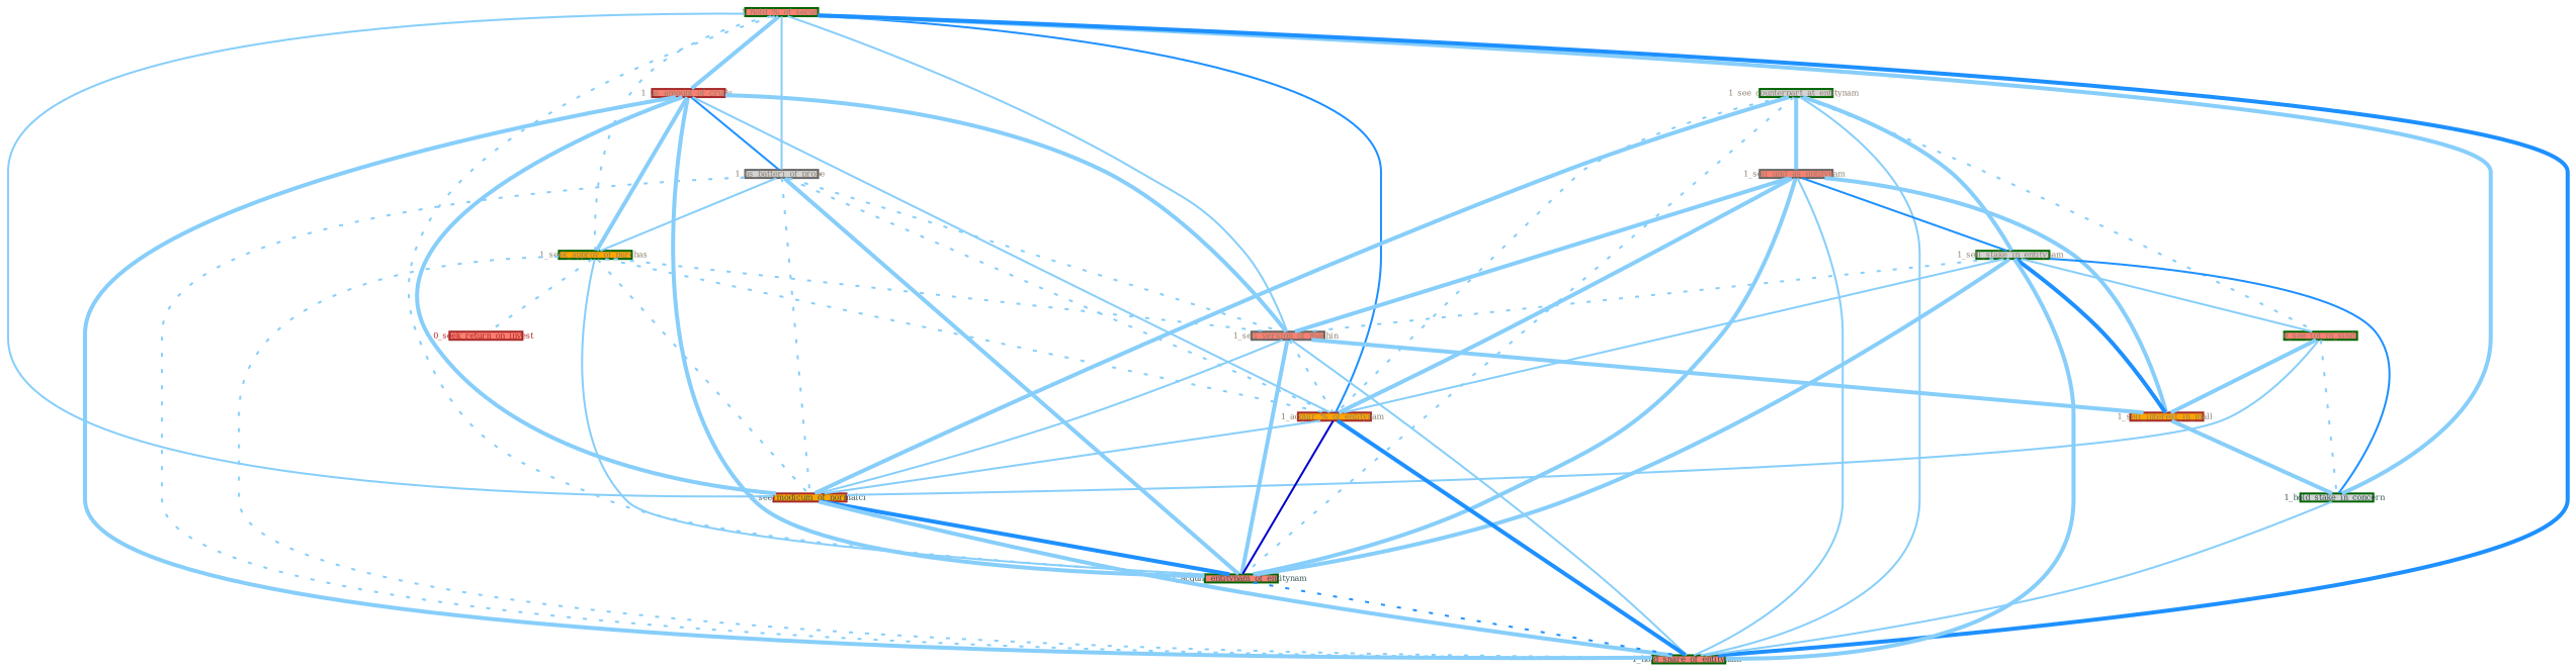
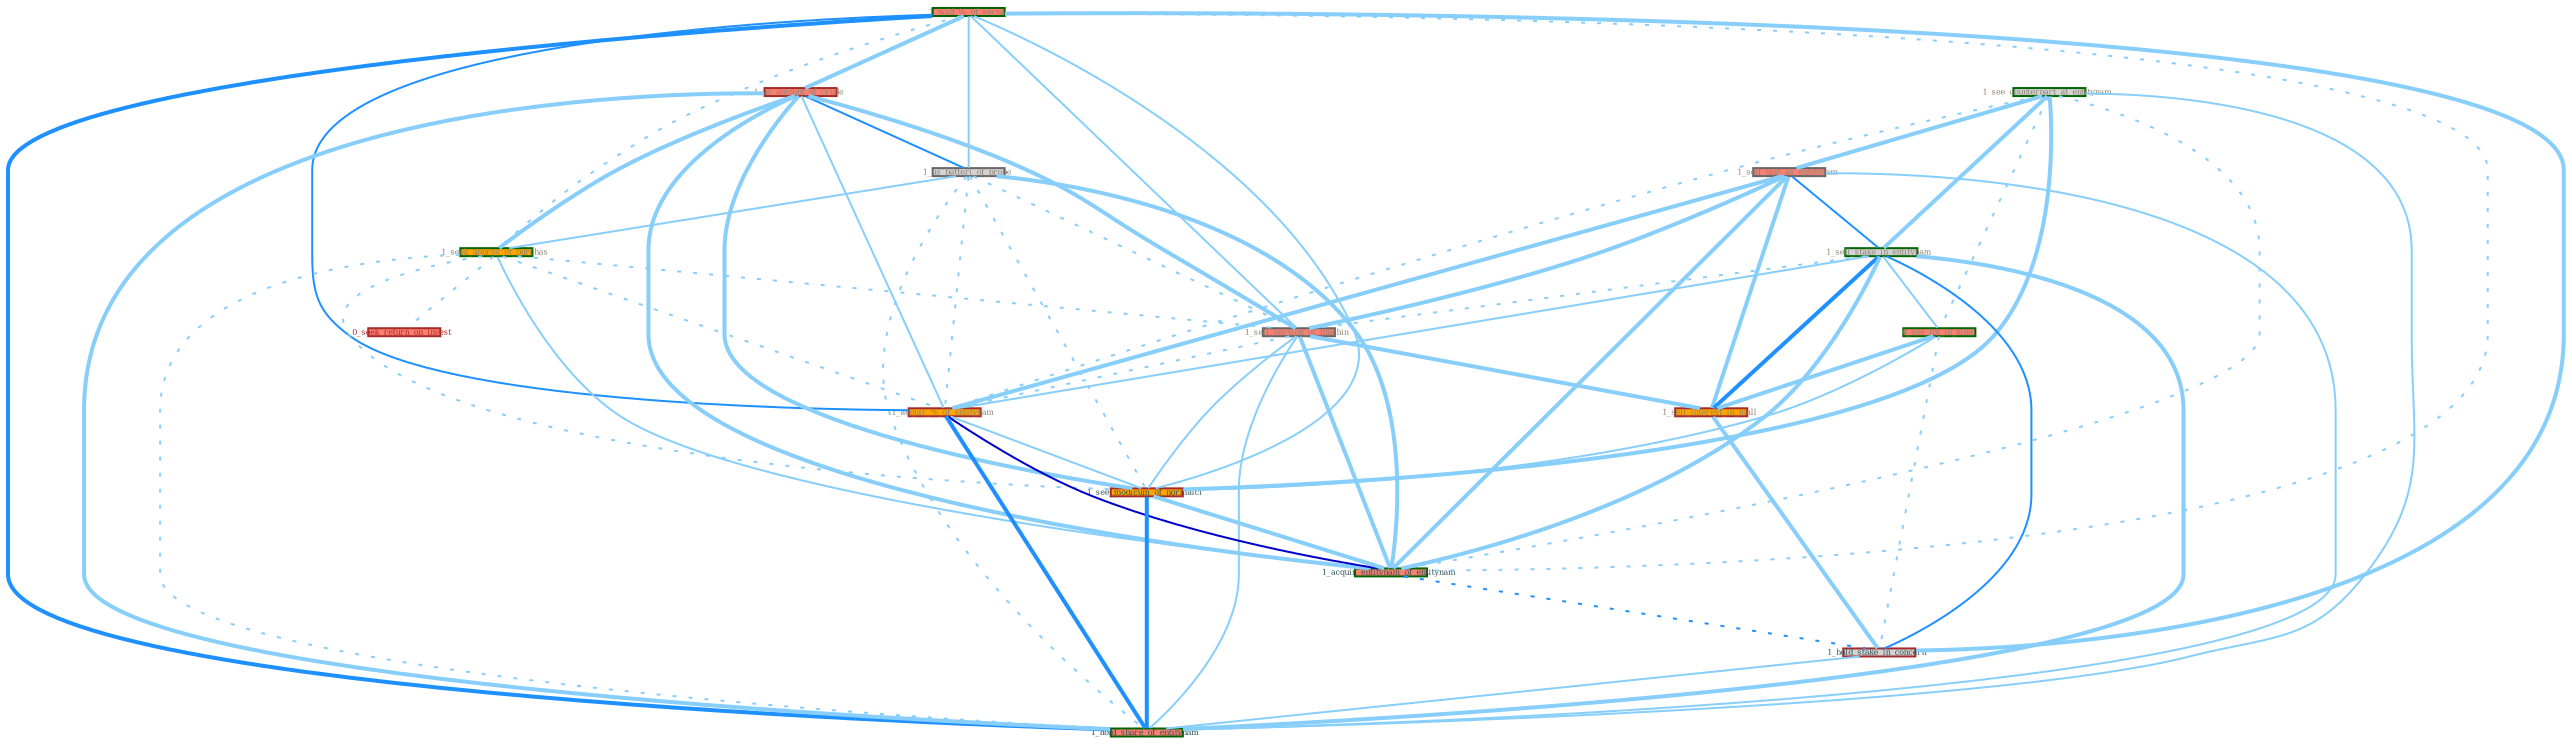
  graph {
    node [color=darkgreen fillcolor=salmon fixedsize=true fontcolor="#8b7d6b" fontsize=4 shape=polygon style=filled]
    edge [color="#87cefa" style=bold w=1]
    "1_hold_%_of_secur " [height=.06 width=.5]
    "1_see_counterpart_at_entitynam " [fillcolor=lightgrey height=.06 width=.5]
    "1_us_amount_of_crude " [color=brown height=.06 width=.5]
    "1_sell_unit_as_entitynam " [color=gray40 height=.06 width=.5]
    "1_us_batteri_of_probe " [color=gray40 fillcolor=lightgrey height=.06 width=.5]
    "1_seek_approv_of_purchas " [fillcolor=orange height=.06 width=.5]
    "1_sell_stake_in_entitynam " [fillcolor=lightgrey height=.06 width=.5]
    "1_sell_version_of_machin " [color=gray40 height=.06 width=.5]
    "0_see_lot_in_kind " [height=.06 width=.5]
    "1_sell_interest_in_mall " [color=brown fillcolor=orange height=.06 width=.5]
    "1_acquir_%_of_entitynam " [color=brown fillcolor=orange height=.06 width=.5]
    "0_seek_return_on_invest " [color=brown fontcolor="#b22222" height=.06 width=.5]
-   "1_hold_stake_in_concern " [fillcolor=lightgrey fontcolor="#2f4f4f" height=.06 width=.5]
+   "1_hold_stake_in_concern " [color=brown fillcolor=lightgrey fontcolor="#2f4f4f" height=.06 width=.5]
    "1_see_modicum_of_normalci " [color=brown fillcolor=orange fontcolor="#2f4f4f" height=.06 width=.5]
    "1_acquir_entitynam_of_entitynam " [fontcolor="#2f4f4f" height=.06 width=.5]
    "1_hold_share_of_entitynam " [fontcolor="#2f4f4f" height=.06 width=.5]
    subgraph sub_1 {
      "1_hold_%_of_secur "
      "1_see_counterpart_at_entitynam "
      "1_us_amount_of_crude "
      "1_sell_unit_as_entitynam "
      "1_us_batteri_of_probe "
      "1_seek_approv_of_purchas "
      "1_sell_stake_in_entitynam "
      "1_sell_version_of_machin "
      "0_see_lot_in_kind "
      "1_sell_interest_in_mall "
      "1_acquir_%_of_entitynam "
    }
    subgraph sub_2 {
      "0_seek_return_on_invest "
    }
    "1_hold_%_of_secur " -- "1_us_amount_of_crude "
    "1_hold_%_of_secur " -- "1_us_batteri_of_probe " [style=solid]
    "1_hold_%_of_secur " -- "1_seek_approv_of_purchas " [style=dotted]
    "1_hold_%_of_secur " -- "1_sell_version_of_machin " [style=solid]
    "1_hold_%_of_secur " -- "1_acquir_%_of_entitynam " [color="#1e90ff" style=solid w=2]
    "1_hold_%_of_secur " -- "1_hold_stake_in_concern "
    "1_hold_%_of_secur " -- "1_see_modicum_of_normalci " [style=solid]
    "1_hold_%_of_secur " -- "1_acquir_entitynam_of_entitynam " [style=dotted]
    "1_hold_%_of_secur " -- "1_hold_share_of_entitynam " [color="#1e90ff" w=2]
    "1_see_counterpart_at_entitynam " -- "1_sell_unit_as_entitynam "
    "1_see_counterpart_at_entitynam " -- "1_sell_stake_in_entitynam "
    "1_see_counterpart_at_entitynam " -- "0_see_lot_in_kind " [style=dotted]
    "1_see_counterpart_at_entitynam " -- "1_acquir_%_of_entitynam " [style=dotted]
    "1_see_counterpart_at_entitynam " -- "1_see_modicum_of_normalci "
    "1_see_counterpart_at_entitynam " -- "1_acquir_entitynam_of_entitynam " [style=dotted]
    "1_see_counterpart_at_entitynam " -- "1_hold_share_of_entitynam " [style=solid]
    "1_us_amount_of_crude " -- "1_us_batteri_of_probe " [color="#1e90ff" style=solid w=2]
    "1_us_amount_of_crude " -- "1_seek_approv_of_purchas "
    "1_us_amount_of_crude " -- "1_sell_version_of_machin "
    "1_us_amount_of_crude " -- "1_acquir_%_of_entitynam " [style=solid]
    "1_us_amount_of_crude " -- "1_see_modicum_of_normalci "
    "1_us_amount_of_crude " -- "1_acquir_entitynam_of_entitynam "
    "1_us_amount_of_crude " -- "1_hold_share_of_entitynam "
    "1_sell_unit_as_entitynam " -- "1_sell_stake_in_entitynam " [color="#1e90ff" style=solid w=2]
    "1_sell_unit_as_entitynam " -- "1_sell_version_of_machin "
    "1_sell_unit_as_entitynam " -- "1_sell_interest_in_mall "
    "1_sell_unit_as_entitynam " -- "1_acquir_%_of_entitynam "
    "1_sell_unit_as_entitynam " -- "1_acquir_entitynam_of_entitynam "
    "1_sell_unit_as_entitynam " -- "1_hold_share_of_entitynam " [style=solid]
    "1_us_batteri_of_probe " -- "1_seek_approv_of_purchas " [style=solid]
    "1_us_batteri_of_probe " -- "1_sell_version_of_machin " [style=dotted]
    "1_us_batteri_of_probe " -- "1_acquir_%_of_entitynam " [style=dotted]
    "1_us_batteri_of_probe " -- "1_see_modicum_of_normalci " [style=dotted]
    "1_us_batteri_of_probe " -- "1_acquir_entitynam_of_entitynam "
    "1_us_batteri_of_probe " -- "1_hold_share_of_entitynam " [style=dotted]
    "1_seek_approv_of_purchas " -- "1_sell_version_of_machin " [style=dotted]
    "1_seek_approv_of_purchas " -- "1_acquir_%_of_entitynam " [style=dotted]
    "1_seek_approv_of_purchas " -- "0_seek_return_on_invest " [style=dotted]
    "1_seek_approv_of_purchas " -- "1_see_modicum_of_normalci " [style=dotted]
    "1_seek_approv_of_purchas " -- "1_acquir_entitynam_of_entitynam " [style=solid]
    "1_seek_approv_of_purchas " -- "1_hold_share_of_entitynam " [style=dotted]
    "1_sell_stake_in_entitynam " -- "1_sell_version_of_machin " [style=dotted]
    "1_sell_stake_in_entitynam " -- "0_see_lot_in_kind " [style=solid]
    "1_sell_stake_in_entitynam " -- "1_sell_interest_in_mall " [color="#1e90ff" w=2]
    "1_sell_stake_in_entitynam " -- "1_acquir_%_of_entitynam " [style=solid]
    "1_sell_stake_in_entitynam " -- "1_hold_stake_in_concern " [color="#1e90ff" style=solid w=2]
    "1_sell_stake_in_entitynam " -- "1_acquir_entitynam_of_entitynam "
    "1_sell_stake_in_entitynam " -- "1_hold_share_of_entitynam "
    "1_sell_version_of_machin " -- "1_sell_interest_in_mall "
    "1_sell_version_of_machin " -- "1_acquir_%_of_entitynam " [style=dotted]
    "1_sell_version_of_machin " -- "1_see_modicum_of_normalci " [style=solid]
    "1_sell_version_of_machin " -- "1_acquir_entitynam_of_entitynam "
    "1_sell_version_of_machin " -- "1_hold_share_of_entitynam " [style=solid]
    "0_see_lot_in_kind " -- "1_sell_interest_in_mall "
    "0_see_lot_in_kind " -- "1_hold_stake_in_concern " [style=dotted]
    "0_see_lot_in_kind " -- "1_see_modicum_of_normalci " [style=solid]
    "1_sell_interest_in_mall " -- "1_hold_stake_in_concern "
    "1_acquir_%_of_entitynam " -- "1_see_modicum_of_normalci " [style=solid]
    "1_acquir_%_of_entitynam " -- "1_acquir_entitynam_of_entitynam " [color="#0000cd" style=solid w=3]
    "1_acquir_%_of_entitynam " -- "1_hold_share_of_entitynam " [color="#1e90ff" w=2]
    "1_hold_stake_in_concern " -- "1_hold_share_of_entitynam " [style=solid]
-   "1_see_modicum_of_normalci " -- "1_acquir_entitynam_of_entitynam " [color="#1e90ff"]
-   "1_see_modicum_of_normalci " -- "1_hold_share_of_entitynam "
-   "1_acquir_entitynam_of_entitynam " -- "1_hold_share_of_entitynam " [color="#1e90ff" style=dotted w=2]
+   "1_see_modicum_of_normalci " -- "1_acquir_entitynam_of_entitynam "
+   "1_see_modicum_of_normalci " -- "1_hold_share_of_entitynam " [color="#1e90ff"]
+   "1_acquir_entitynam_of_entitynam " -- "1_hold_stake_in_concern " [color="#1e90ff" style=dotted w=2]
  }
